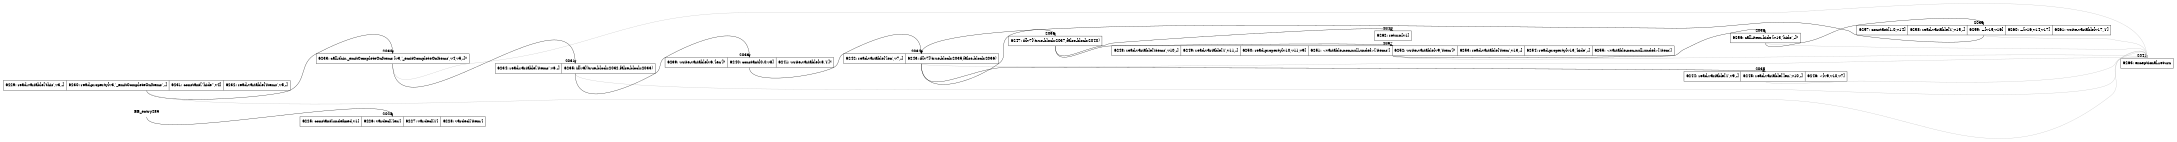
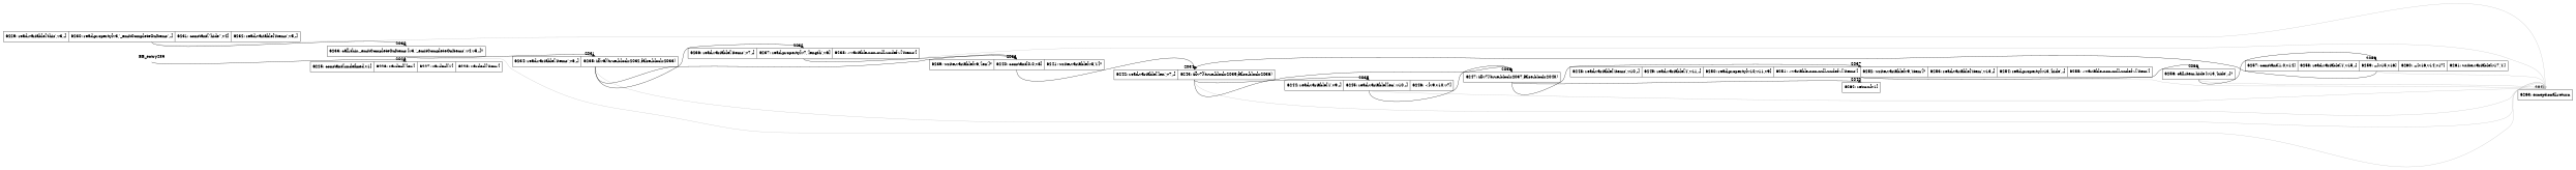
  digraph {
    rankdir=LR
    node [shape=record]
    edge [headport=n tailport=s]
    n1 [label=BB_entry285 shape=none]
    n2 [label="{6225: constant[undefined,v1]|6226: vardecl['len']|6227: vardecl['i']|6228: vardecl['item']}"]
    n3 [label="{6229: read-variable['this',v3,-]|6230: read-property[v3,'_emitCompleteOnItems',-]|6231: constant[\"hide\",v4]|6232: read-variable['items',v5,-]}"]
    n4 [label="{6233: call-this._emitCompleteOnItems [v3,'_emitCompleteOnItems',v4,v5,-]*}"]
    n5 [label="{6263: exceptional-return}"]
    n6 [label="{6234: read-variable['items',v6,-]|6235: if[v6](true-block:2032,false-block:2033)}"]
    n7 [label="{6239: write-variable[v6,'len']*|6240: constant[0.0,v8]|6241: write-variable[v8,'i']*}"]
+   n8 [label="{6236: read-variable['items',v7,-]|6237: read-property[v7,'length',v6]|6238: \<variable-non-null-undef\>['items']}"]
    n9 [label="{6242: read-variable['len',v7,-]|6243: if[v7](true-block:2035,false-block:2036)}"]
    n10 [label="{6247: if[v7](true-block:2037,false-block:2040)}"]
    n11 [label="{6244: read-variable['i',v9,-]|6245: read-variable['len',v10,-]|6246: \<[v9,v10,v7]}"]
    n12 [label="{6248: read-variable['items',v10,-]|6249: read-variable['i',v11,-]|6250: read-property[v10,v11,v9]|6251: \<variable-non-null-undef\>['items']|6252: write-variable[v9,'item']*|6253: read-variable['item',v13,-]|6254: read-property[v13,'hide',-]|6255: \<variable-non-null-undef\>['item']}"]
    n13 [label="{6262: return[v1]}"]
    n14 [label="{6256: call-item.hide [v13,'hide',-]*}"]
    n15 [label="{6257: constant[1.0,v14]|6258: read-variable['i',v15,-]|6259: +[v15,v16]|6260: +[v16,v14,v17]|6261: write-variable[v17,'i']}"]
    n1 -> n2 [headlabel="    2028"]
    n3 -> n4 [headlabel="      2030"]
    n3 -> n5 [color=gray headlabel="      2041"]
    n4 -> n5 [color=gray]
    n4 -> n6 [headlabel="      2031"]
    n6 -> n5 [color=gray]
    n6 -> n7 [headlabel="      2033"]
+   n6 -> n8 [headlabel="      2032"]
    n7 -> n9 [headlabel="      2034"]
+   n8 -> n5 [color=gray]
+   n8 -> n7
    n9 -> n5 [color=gray]
    n9 -> n10 [headlabel="      2036"]
    n9 -> n11 [headlabel="      2035"]
    n10 -> n12 [headlabel="      2037"]
    n10 -> n13 [headlabel="      2040"]
    n11 -> n5 [color=gray]
+   n11 -> n10
    n12 -> n5 [color=gray]
    n12 -> n14 [headlabel="      2038"]
    n14 -> n5 [color=gray]
    n14 -> n15 [headlabel="      2039"]
    n15 -> n5 [color=gray]
    n15 -> n9
  }
